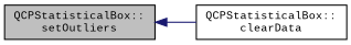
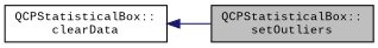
  digraph {
    rankdir=LR
    fontname="Liberation Mono"
    node [color=black fontname="Liberation Mono" fontsize=10 shape=record style=filled]
    n1 [fillcolor=grey75 fontcolor=black height=0.2 label="QCPStatisticalBox::\lsetOutliers" width=0.4]
    n2 [fillcolor=white height=0.2 label="QCPStatisticalBox::\lclearData" width=0.4]
-   n1 -> n2 [color=midnightblue dir=back fontname="Liberation Mono" fontsize=10 labelfontname=Helvetica labelfontsize=10 style=solid]
+   n2 -> n1 [color=midnightblue dir=back fontname="Liberation Mono" fontsize=10 labelfontname=Helvetica labelfontsize=10 style=solid]
  }
